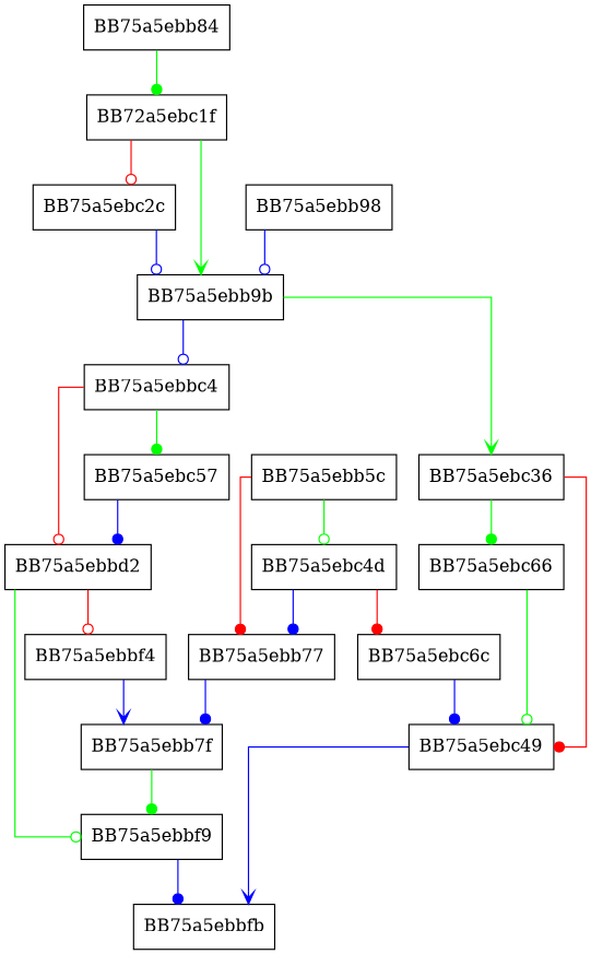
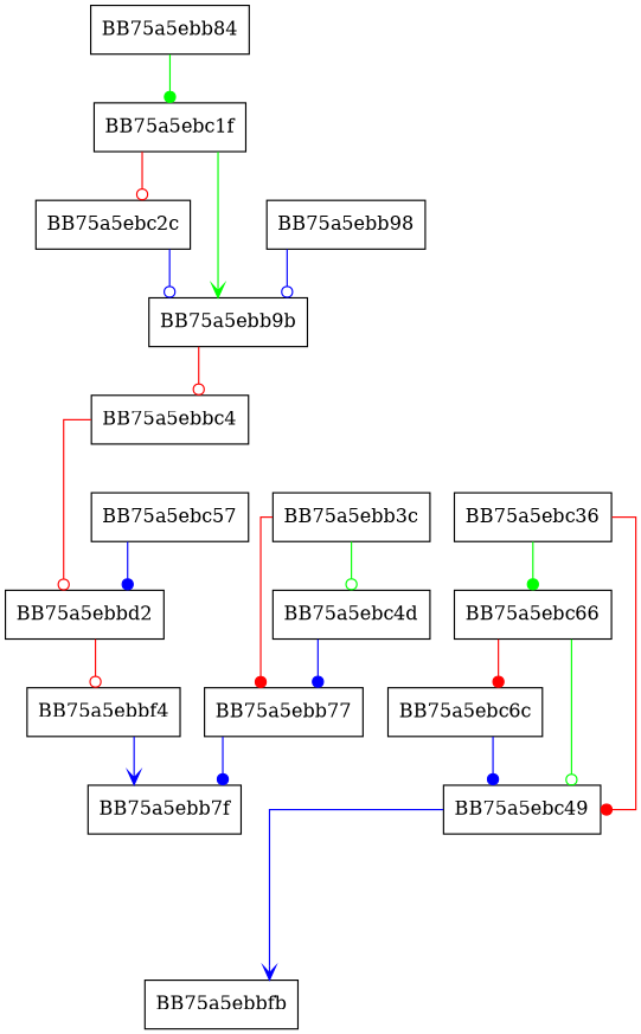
  digraph {
    splines=ortho
    node [shape=box]
    edge [arrowhead=dot color=green]
-   BB75a5ebb3c [label=BB75a5ebb5c]
+   BB75a5ebb3c
    BB75a5ebc4d
    BB75a5ebb77
    BB75a5ebb7f
-   BB75a5ebbf9
    BB75a5ebbfb
    BB75a5ebb84
-   BB75a5ebc1f [label=BB72a5ebc1f]
+   BB75a5ebc1f
    BB75a5ebb9b
    BB75a5ebc2c
    BB75a5ebb98
    BB75a5ebc36
    BB75a5ebbc4
    BB75a5ebc66
    BB75a5ebc49
    BB75a5ebc57
    BB75a5ebbd2
    BB75a5ebc6c
    BB75a5ebbf4
    BB75a5ebb3c -> BB75a5ebc4d [arrowhead=odot]
    BB75a5ebb3c -> BB75a5ebb77 [color=red]
    BB75a5ebc4d -> BB75a5ebb77 [color=blue]
    BB75a5ebb77 -> BB75a5ebb7f [color=blue]
-   BB75a5ebb7f -> BB75a5ebbf9
-   BB75a5ebbf9 -> BB75a5ebbfb [color=blue]
    BB75a5ebb84 -> BB75a5ebc1f
    BB75a5ebc1f -> BB75a5ebb9b [arrowhead=vee]
    BB75a5ebc1f -> BB75a5ebc2c [arrowhead=odot color=red]
-   BB75a5ebb9b -> BB75a5ebc36 [arrowhead=vee]
-   BB75a5ebb9b -> BB75a5ebbc4 [arrowhead=odot color=blue]
+   BB75a5ebb9b -> BB75a5ebbc4 [arrowhead=odot color=red]
    BB75a5ebc2c -> BB75a5ebb9b [arrowhead=odot color=blue]
    BB75a5ebb98 -> BB75a5ebb9b [arrowhead=odot color=blue]
    BB75a5ebc36 -> BB75a5ebc66
    BB75a5ebc36 -> BB75a5ebc49 [color=red]
-   BB75a5ebbc4 -> BB75a5ebc57
    BB75a5ebbc4 -> BB75a5ebbd2 [arrowhead=odot color=red]
    BB75a5ebc66 -> BB75a5ebc49 [arrowhead=odot]
-   BB75a5ebc4d -> BB75a5ebc6c [color=red]
+   BB75a5ebc66 -> BB75a5ebc6c [color=red]
    BB75a5ebc49 -> BB75a5ebbfb [arrowhead=vee color=blue]
    BB75a5ebc57 -> BB75a5ebbd2 [color=blue]
-   BB75a5ebbd2 -> BB75a5ebbf9 [arrowhead=odot]
    BB75a5ebbd2 -> BB75a5ebbf4 [arrowhead=odot color=red]
    BB75a5ebc6c -> BB75a5ebc49 [color=blue]
    BB75a5ebbf4 -> BB75a5ebb7f [arrowhead=vee color=blue]
  }
